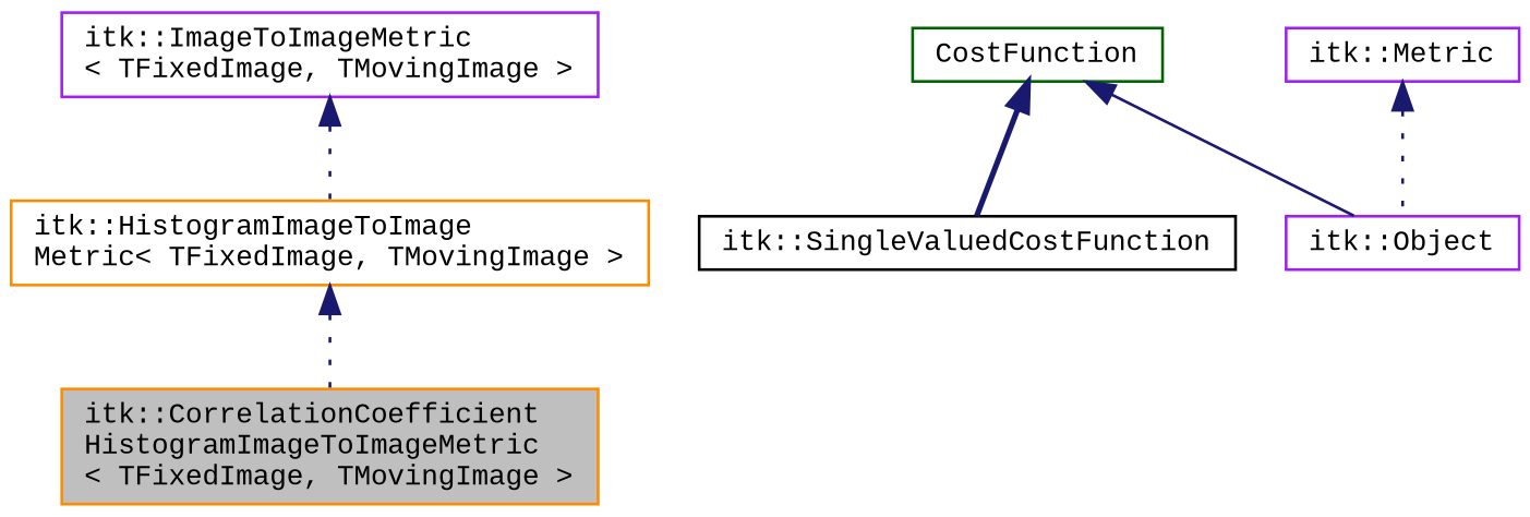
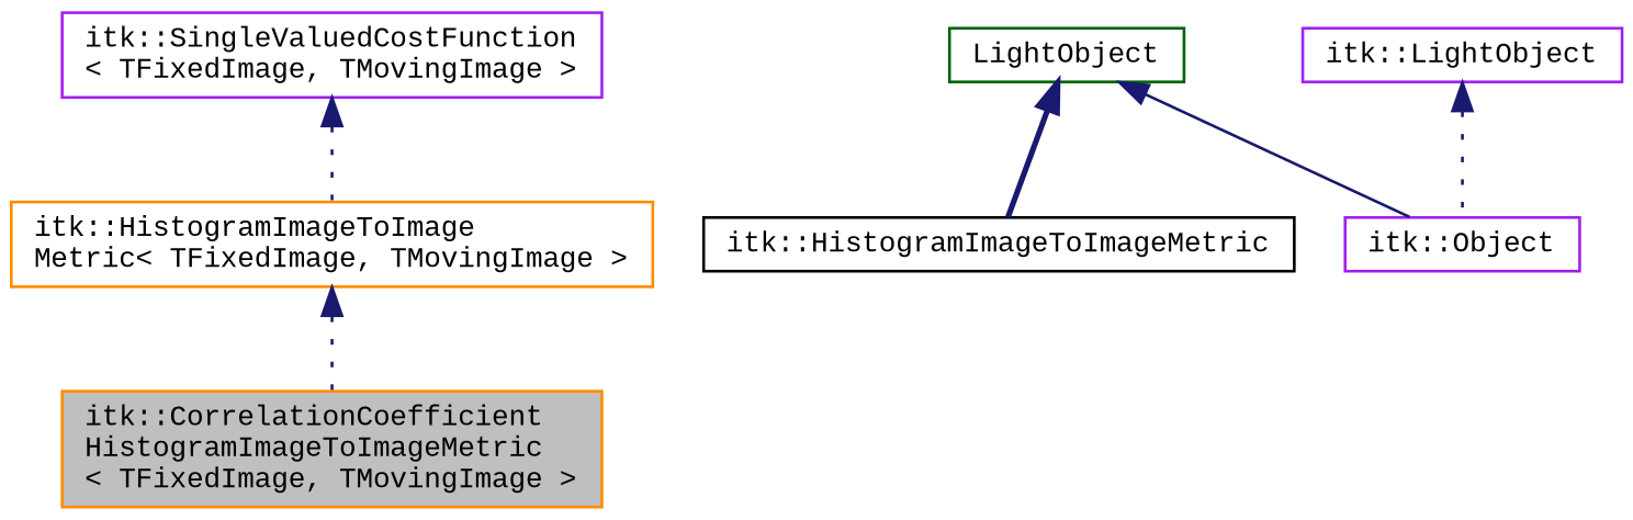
  digraph {
    fontname="Liberation Mono"
    node [color=purple fillcolor=white fontname="Liberation Mono" fontsize=10 shape=record style=filled]
    edge [color=midnightblue dir=back fontname="Liberation Mono" fontsize=10 labelfontname=Helvetica labelfontsize=10 style=dotted]
    n1 [color=darkorange fillcolor=grey75 fontcolor=black height=0.2 label="itk::CorrelationCoefficient\lHistogramImageToImageMetric\l\< TFixedImage, TMovingImage \>" width=0.4]
    n2 [color=darkorange height=0.2 label="itk::HistogramImageToImage\lMetric\< TFixedImage, TMovingImage \>" width=0.4]
-   n3 [height=0.2 label="itk::ImageToImageMetric\l\< TFixedImage, TMovingImage \>" width=0.4]
-   n4 [color=black height=0.2 label="itk::SingleValuedCostFunction" width=0.4]
-   n5 [color=darkgreen height=0.2 label=CostFunction width=0.4]
+   n3 [height=0.2 label="itk::SingleValuedCostFunction\l\< TFixedImage, TMovingImage \>" width=0.4]
+   n4 [color=black height=0.2 label="itk::HistogramImageToImageMetric" width=0.4]
+   n5 [color=darkgreen height=0.2 label=LightObject width=0.4]
    n6 [height=0.2 label="itk::Object" width=0.4]
-   n7 [height=0.2 label="itk::Metric" width=0.4]
+   n7 [height=0.2 label="itk::LightObject" width=0.4]
    n2 -> n1
    n3 -> n2
    n5 -> n4 [style=bold]
    n5 -> n6 [style=solid]
    n7 -> n6
  }
